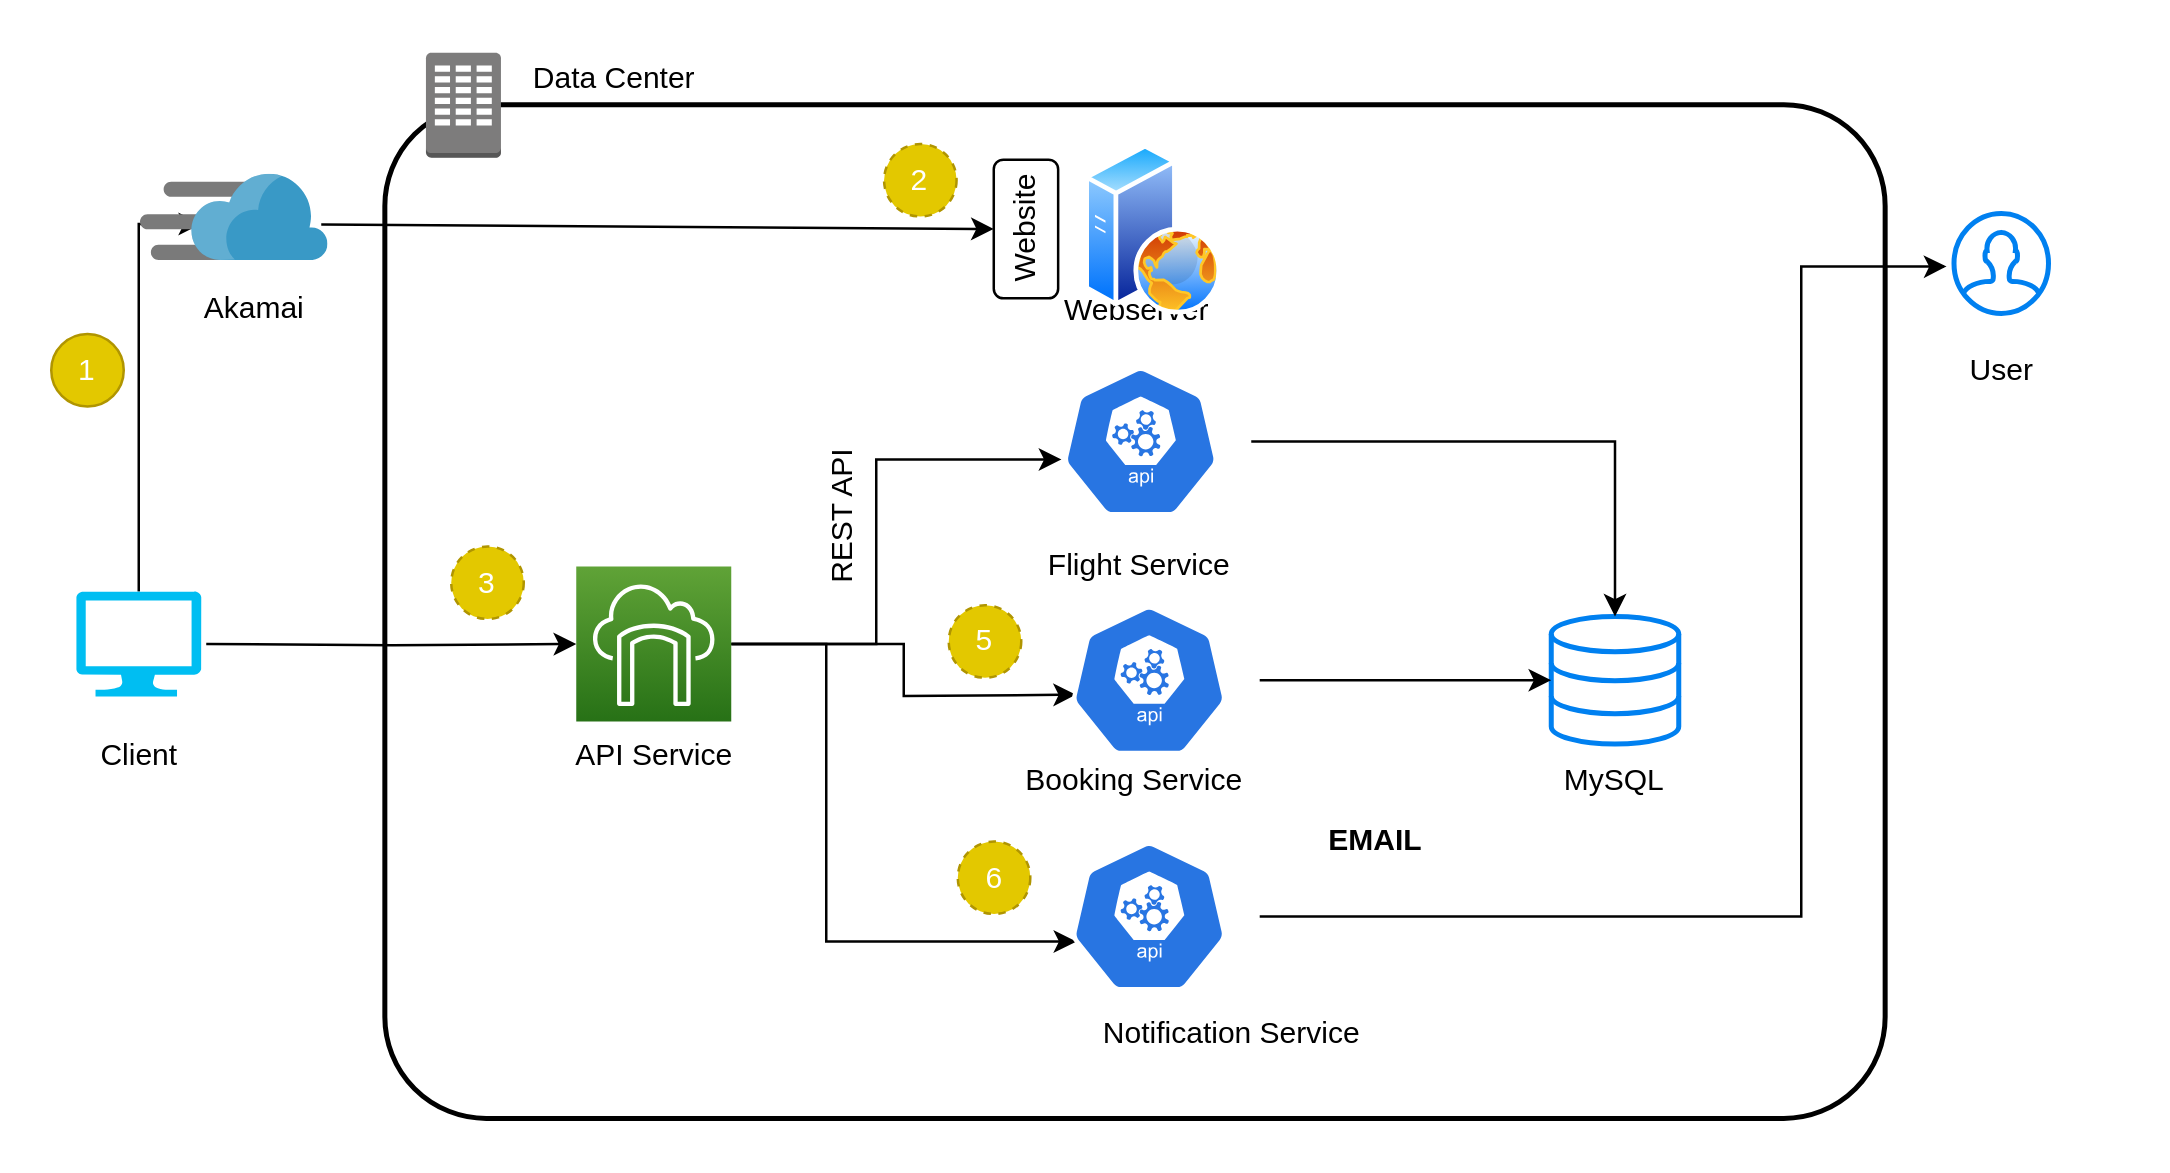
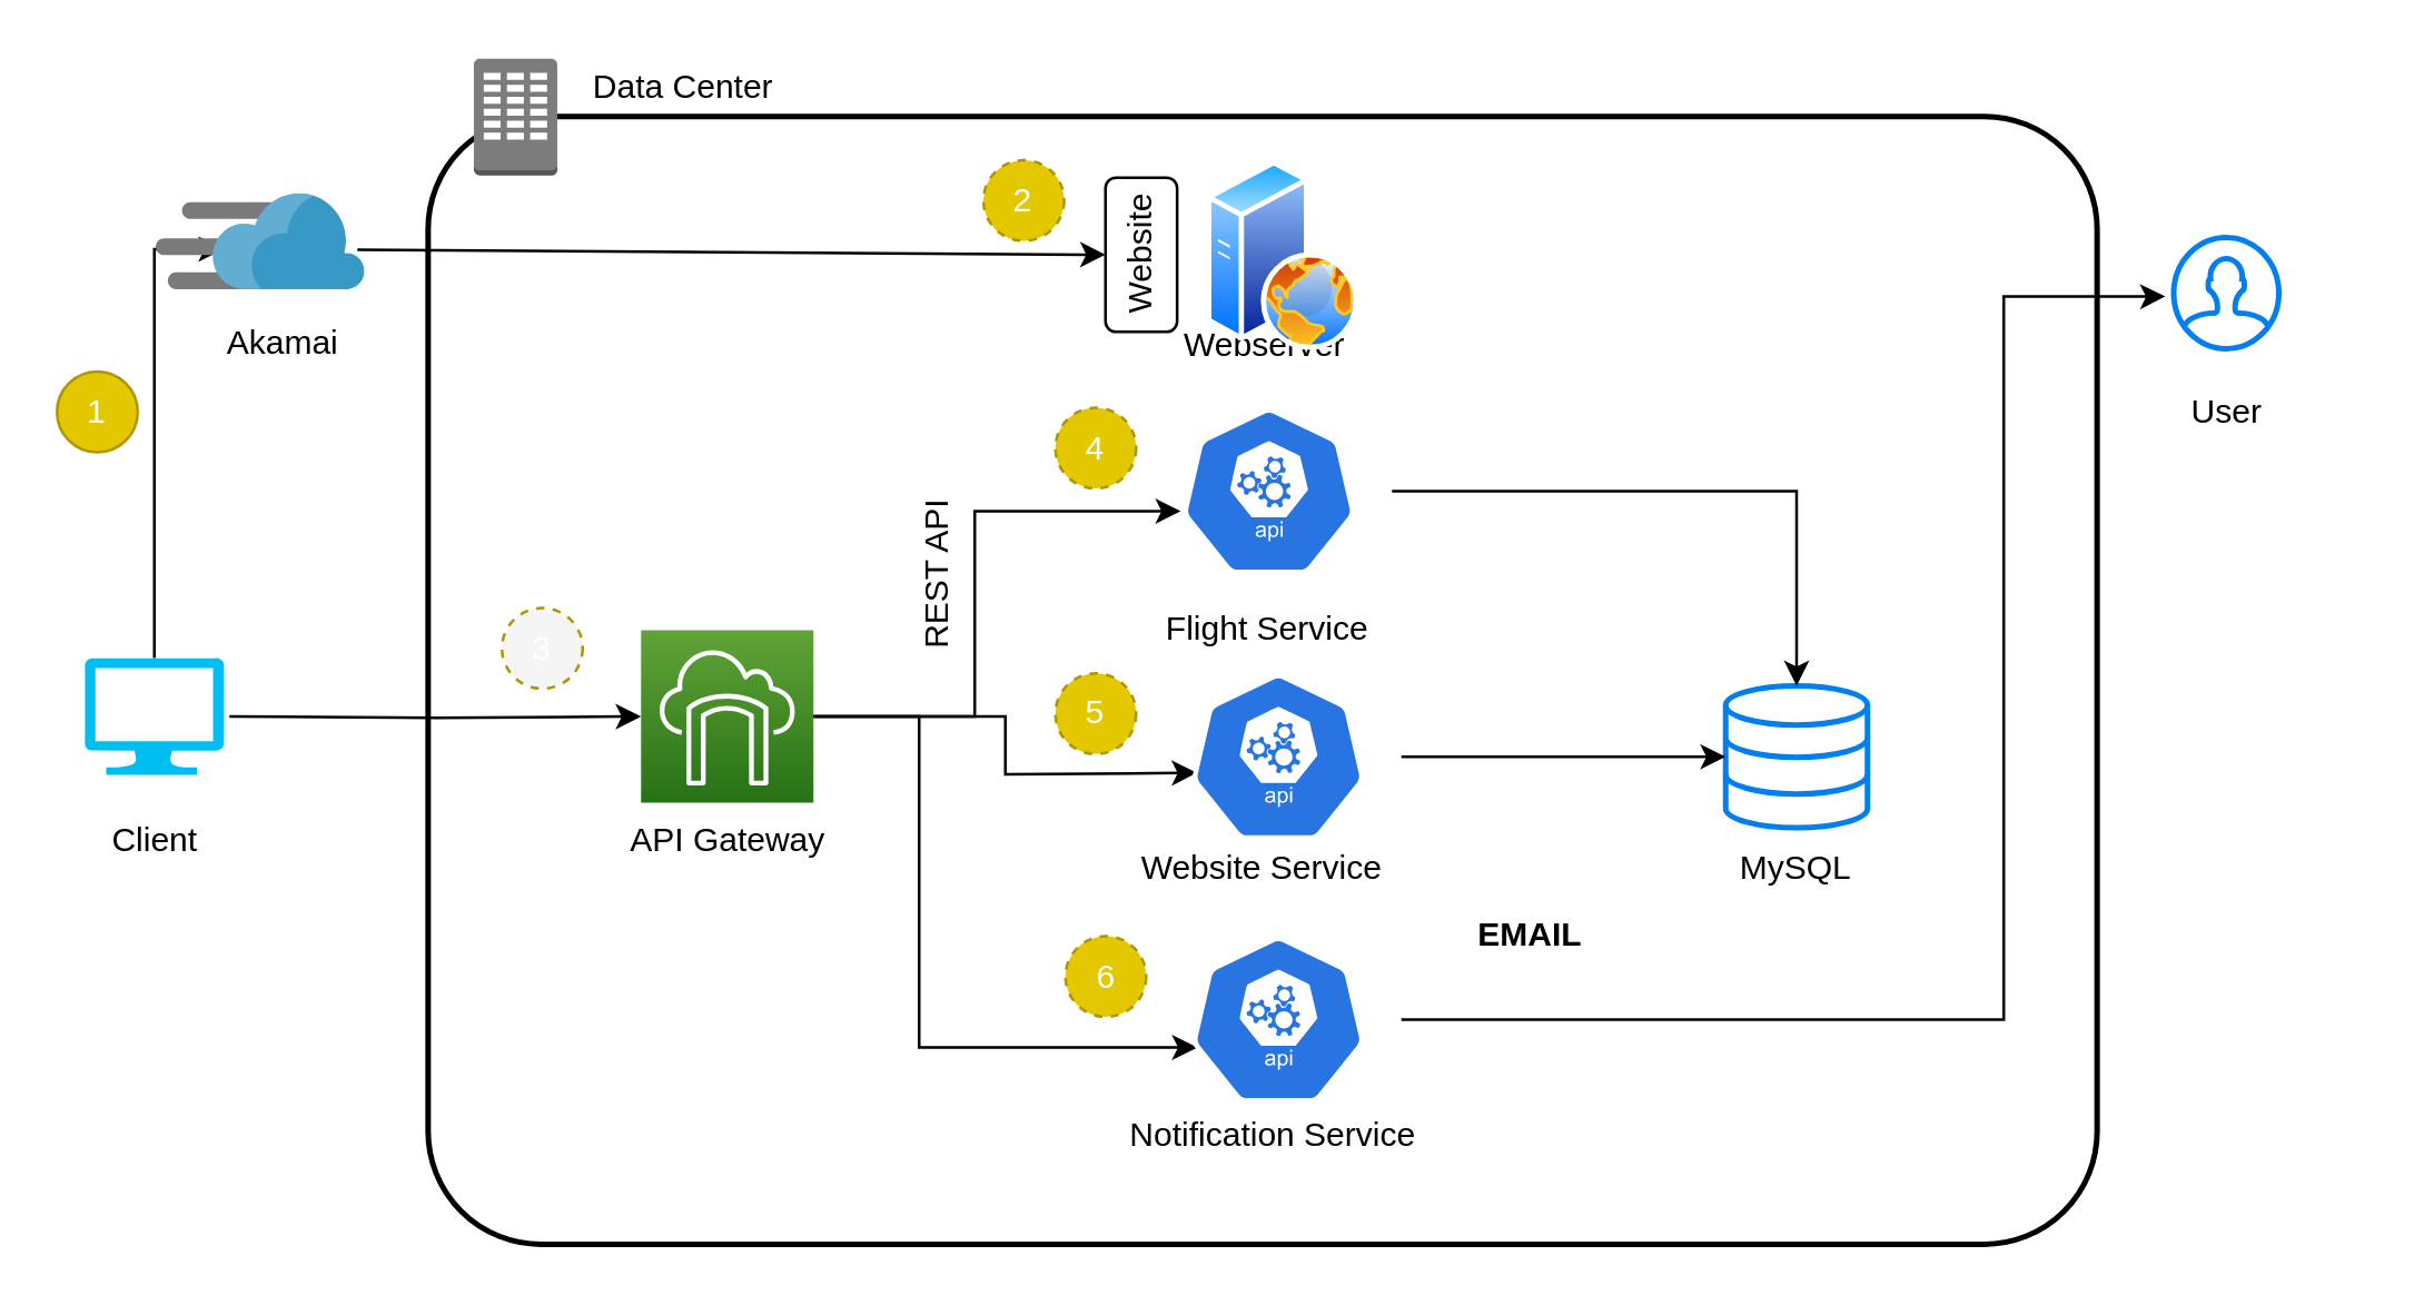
  <mxCell id="0" value="" />
  <mxCell id="1" parent="0" />
  <mxCell id="2" value="" style="rounded=1;arcSize=10;dashed=0;fillColor=none;gradientColor=none;strokeWidth=2;" vertex="1" parent="1"><mxGeometry x="153.44" y="41.25" width="600.12" height="405.5" as="geometry" /></mxCell>
  <mxCell id="3" style="edgeStyle=orthogonalEdgeStyle;rounded=0;orthogonalLoop=1;jettySize=auto;html=1;" parent="1" source="4" edge="1"><mxGeometry relative="1" as="geometry"><Array as="points"><mxPoint x="55" y="89" /></Array><mxPoint x="80" y="89" as="targetPoint" /></mxGeometry></mxCell>
  <mxCell id="4" value="" style="verticalLabelPosition=bottom;html=1;verticalAlign=top;align=center;strokeColor=none;fillColor=#00BEF2;shape=mxgraph.azure.computer;pointerEvents=1;" parent="1" vertex="1"><mxGeometry x="30" y="236" width="50" height="42" as="geometry" /></mxCell>
  <mxCell id="5" style="edgeStyle=orthogonalEdgeStyle;rounded=0;orthogonalLoop=1;jettySize=auto;html=1;" edge="1" parent="1" target="25"><mxGeometry relative="1" as="geometry"><mxPoint x="82" y="257" as="sourcePoint" /><mxPoint x="287.63" y="254" as="targetPoint" /></mxGeometry></mxCell>
  <mxCell id="6" value="Client" style="text;html=1;resizable=0;autosize=1;align=center;verticalAlign=middle;points=[];fillColor=none;strokeColor=none;rounded=0;" parent="1" vertex="1"><mxGeometry x="30" y="291.5" width="50" height="20" as="geometry" /></mxCell>
  <mxCell id="7" value="Website" style="rounded=1;whiteSpace=wrap;html=1;rotation=-90;" parent="1" vertex="1"><mxGeometry x="382.13" y="78.13" width="55.5" height="25.75" as="geometry" /></mxCell>
  <mxCell id="8" value="Akamai" style="text;html=1;resizable=0;autosize=1;align=center;verticalAlign=middle;points=[];fillColor=none;strokeColor=none;rounded=0;" parent="1" vertex="1"><mxGeometry x="71" y="113" width="60" height="20" as="geometry" /></mxCell>
  <mxCell id="9" value="Webserver" style="text;html=1;resizable=0;autosize=1;align=center;verticalAlign=middle;points=[];fillColor=none;strokeColor=none;rounded=0;" parent="1" vertex="1"><mxGeometry x="418.5" y="114" width="70" height="20" as="geometry" /></mxCell>
  <mxCell id="10" value="" style="endArrow=classic;html=1;entryX=0.5;entryY=0;entryDx=0;entryDy=0;" parent="1" target="7" edge="1"><mxGeometry width="50" height="50" relative="1" as="geometry"><mxPoint x="128" y="89.164" as="sourcePoint" /><mxPoint x="436" y="256" as="targetPoint" /></mxGeometry></mxCell>
- <mxCell id="11" value="API Service" style="text;html=1;strokeColor=none;fillColor=none;align=center;verticalAlign=middle;whiteSpace=wrap;rounded=0;dashed=1;" parent="1" vertex="1"><mxGeometry x="215.5" y="291.5" width="91" height="20" as="geometry" /></mxCell>
+ <mxCell id="11" value="API Gateway" style="text;html=1;strokeColor=none;fillColor=none;align=center;verticalAlign=middle;whiteSpace=wrap;rounded=0;dashed=1;" parent="1" vertex="1"><mxGeometry x="215.5" y="291.5" width="91" height="20" as="geometry" /></mxCell>
  <mxCell id="12" value="EMAIL" style="text;html=1;strokeColor=none;fillColor=none;align=center;verticalAlign=middle;whiteSpace=wrap;rounded=0;dashed=1;fontStyle=1" parent="1" vertex="1"><mxGeometry x="530" y="326" width="40" height="20" as="geometry" /></mxCell>
  <mxCell id="13" value="REST API" style="text;html=1;strokeColor=none;fillColor=none;align=center;verticalAlign=middle;whiteSpace=wrap;rounded=0;dashed=1;rotation=-90;" parent="1" vertex="1"><mxGeometry x="291.13" y="196" width="91" height="20" as="geometry" /></mxCell>
  <mxCell id="14" value="1" style="ellipse;whiteSpace=wrap;html=1;aspect=fixed;dashed=0;fillColor=#e3c800;strokeColor=#B09500;fontColor=#ffffff;" parent="1" vertex="1"><mxGeometry x="20" y="133" width="29" height="29" as="geometry" /></mxCell>
  <mxCell id="15" value="2" style="ellipse;whiteSpace=wrap;html=1;aspect=fixed;dashed=1;fillColor=#e3c800;strokeColor=#B09500;fontColor=#ffffff;" parent="1" vertex="1"><mxGeometry x="353.13" y="57" width="29" height="29" as="geometry" /></mxCell>
- <mxCell id="16" value="3" style="ellipse;whiteSpace=wrap;html=1;aspect=fixed;dashed=1;fillColor=#e3c800;strokeColor=#B09500;fontColor=#ffffff;" parent="1" vertex="1"><mxGeometry x="180" y="218" width="29" height="29" as="geometry" /></mxCell>
+ <mxCell id="16" value="3" style="ellipse;whiteSpace=wrap;html=1;aspect=fixed;dashed=1;fillColor=#f5f5f5;strokeColor=#B09500;fontColor=#ffffff;" parent="1" vertex="1"><mxGeometry x="180" y="218" width="29" height="29" as="geometry" /></mxCell>
  <mxCell id="17" value="5" style="ellipse;whiteSpace=wrap;html=1;aspect=fixed;dashed=1;fillColor=#e3c800;strokeColor=#B09500;fontColor=#ffffff;" parent="1" vertex="1"><mxGeometry x="379" y="241.5" width="29" height="29" as="geometry" /></mxCell>
  <mxCell id="18" value="" style="html=1;verticalLabelPosition=bottom;align=center;labelBackgroundColor=#ffffff;verticalAlign=top;strokeWidth=2;strokeColor=#0080F0;shadow=0;dashed=0;shape=mxgraph.ios7.icons.user;" parent="1" vertex="1"><mxGeometry x="781.1" y="84.75" width="37.8" height="40" as="geometry" /></mxCell>
  <mxCell id="19" value="" style="aspect=fixed;html=1;points=[];align=center;image;fontSize=12;image=img/lib/mscae/Content_Delivery_Network.svg;" vertex="1" parent="1"><mxGeometry x="56" y="69.38" width="75" height="34.5" as="geometry" /></mxCell>
  <mxCell id="20" value="" style="aspect=fixed;perimeter=ellipsePerimeter;html=1;align=center;shadow=0;dashed=0;spacingTop=3;image;image=img/lib/active_directory/web_server.svg;" vertex="1" parent="1"><mxGeometry x="433.7" y="57.25" width="54.8" height="68.5" as="geometry" /></mxCell>
  <mxCell id="21" value="" style="html=1;verticalLabelPosition=bottom;align=center;labelBackgroundColor=#ffffff;verticalAlign=top;strokeWidth=2;strokeColor=#0080F0;shadow=0;dashed=0;shape=mxgraph.ios7.icons.data;" vertex="1" parent="1"><mxGeometry x="620" y="246" width="51" height="51" as="geometry" /></mxCell>
  <mxCell id="22" style="edgeStyle=orthogonalEdgeStyle;rounded=0;orthogonalLoop=1;jettySize=auto;html=1;entryX=0.141;entryY=0.62;entryDx=0;entryDy=0;entryPerimeter=0;" edge="1" parent="1" source="25" target="27"><mxGeometry relative="1" as="geometry"><Array as="points"><mxPoint x="350" y="257" /><mxPoint x="350" y="183" /></Array></mxGeometry></mxCell>
  <mxCell id="23" style="edgeStyle=orthogonalEdgeStyle;rounded=0;orthogonalLoop=1;jettySize=auto;html=1;entryX=0.15;entryY=0.635;entryDx=0;entryDy=0;entryPerimeter=0;" edge="1" parent="1" source="25"><mxGeometry relative="1" as="geometry"><mxPoint x="429.91" y="277.29" as="targetPoint" /></mxGeometry></mxCell>
  <mxCell id="24" style="edgeStyle=orthogonalEdgeStyle;rounded=0;orthogonalLoop=1;jettySize=auto;html=1;entryX=0.17;entryY=0.667;entryDx=0;entryDy=0;entryPerimeter=0;" edge="1" parent="1" source="25" target="38"><mxGeometry relative="1" as="geometry"><Array as="points"><mxPoint x="330" y="257" /><mxPoint x="330" y="376" /></Array></mxGeometry></mxCell>
  <mxCell id="25" value="" style="outlineConnect=0;fontColor=#232F3E;gradientColor=#60A337;gradientDirection=north;fillColor=#277116;strokeColor=#ffffff;dashed=0;verticalLabelPosition=bottom;verticalAlign=top;align=center;html=1;fontSize=12;fontStyle=0;aspect=fixed;shape=mxgraph.aws4.resourceIcon;resIcon=mxgraph.aws4.storage_gateway;" vertex="1" parent="1"><mxGeometry x="230" y="226" width="62" height="62" as="geometry" /></mxCell>
  <mxCell id="26" style="edgeStyle=orthogonalEdgeStyle;rounded=0;orthogonalLoop=1;jettySize=auto;html=1;" edge="1" parent="1" source="27" target="21"><mxGeometry relative="1" as="geometry" /></mxCell>
  <mxCell id="27" value="" style="html=1;dashed=0;whitespace=wrap;fillColor=#2875E2;strokeColor=#ffffff;points=[[0.005,0.63,0],[0.1,0.2,0],[0.9,0.2,0],[0.5,0,0],[0.995,0.63,0],[0.72,0.99,0],[0.5,1,0],[0.28,0.99,0]];shape=mxgraph.kubernetes.icon;prIcon=api" vertex="1" parent="1"><mxGeometry x="411.62" y="146" width="88.38" height="60" as="geometry" /></mxCell>
  <mxCell id="28" value="Flight Service" style="text;html=1;strokeColor=none;fillColor=none;align=center;verticalAlign=middle;whiteSpace=wrap;rounded=0;dashed=1;" vertex="1" parent="1"><mxGeometry x="410.31" y="216" width="91" height="20" as="geometry" /></mxCell>
- <mxCell id="29" value="Booking Service" style="text;html=1;strokeColor=none;fillColor=none;align=center;verticalAlign=middle;whiteSpace=wrap;rounded=0;dashed=1;" vertex="1" parent="1"><mxGeometry x="408" y="301.5" width="91" height="20" as="geometry" /></mxCell>
- <mxCell id="30" value="Notification Service" style="text;html=1;strokeColor=none;fillColor=none;align=center;verticalAlign=middle;whiteSpace=wrap;rounded=0;dashed=1;" vertex="1" parent="1"><mxGeometry x="437.5" y="403" width="109" height="20" as="geometry" /></mxCell>
+ <mxCell id="29" value="Website Service" style="text;html=1;strokeColor=none;fillColor=none;align=center;verticalAlign=middle;whiteSpace=wrap;rounded=0;dashed=1;" vertex="1" parent="1"><mxGeometry x="408" y="301.5" width="91" height="20" as="geometry" /></mxCell>
+ <mxCell id="30" value="Notification Service" style="text;html=1;strokeColor=none;fillColor=none;align=center;verticalAlign=middle;whiteSpace=wrap;rounded=0;dashed=1;" vertex="1" parent="1"><mxGeometry x="402.5" y="398" width="109" height="20" as="geometry" /></mxCell>
  <mxCell id="31" value="MySQL" style="text;html=1;strokeColor=none;fillColor=none;align=center;verticalAlign=middle;whiteSpace=wrap;rounded=0;dashed=1;" vertex="1" parent="1"><mxGeometry x="600" y="301.5" width="91" height="20" as="geometry" /></mxCell>
+ <mxCell id="32" value="4" style="ellipse;whiteSpace=wrap;html=1;aspect=fixed;dashed=1;fillColor=#e3c800;strokeColor=#B09500;fontColor=#ffffff;" vertex="1" parent="1"><mxGeometry x="379" y="146" width="29" height="29" as="geometry" /></mxCell>
  <mxCell id="33" value="6" style="ellipse;whiteSpace=wrap;html=1;aspect=fixed;dashed=1;fillColor=#e3c800;strokeColor=#B09500;fontColor=#ffffff;" vertex="1" parent="1"><mxGeometry x="382.62" y="336" width="29" height="29" as="geometry" /></mxCell>
  <mxCell id="34" value="" style="dashed=0;html=1;shape=mxgraph.aws3.corporate_data_center;fillColor=#7D7C7C;gradientColor=none;dashed=0;" vertex="1" parent="1"><mxGeometry x="169.88" y="20.5" width="30" height="42" as="geometry" /></mxCell>
  <mxCell id="35" style="edgeStyle=orthogonalEdgeStyle;rounded=0;orthogonalLoop=1;jettySize=auto;html=1;" edge="1" parent="1" source="36" target="21"><mxGeometry relative="1" as="geometry" /></mxCell>
  <mxCell id="36" value="" style="html=1;dashed=0;whitespace=wrap;fillColor=#2875E2;strokeColor=#ffffff;points=[[0.005,0.63,0],[0.1,0.2,0],[0.9,0.2,0],[0.5,0,0],[0.995,0.63,0],[0.72,0.99,0],[0.5,1,0],[0.28,0.99,0]];shape=mxgraph.kubernetes.icon;prIcon=api" vertex="1" parent="1"><mxGeometry x="415" y="241.5" width="88.38" height="60" as="geometry" /></mxCell>
  <mxCell id="37" style="edgeStyle=orthogonalEdgeStyle;rounded=0;orthogonalLoop=1;jettySize=auto;html=1;entryX=-0.079;entryY=0.531;entryDx=0;entryDy=0;entryPerimeter=0;" edge="1" parent="1" source="38" target="18"><mxGeometry relative="1" as="geometry"><Array as="points"><mxPoint x="720" y="366" /><mxPoint x="720" y="106" /><mxPoint x="777" y="106" /></Array></mxGeometry></mxCell>
  <mxCell id="38" value="" style="html=1;dashed=0;whitespace=wrap;fillColor=#2875E2;strokeColor=#ffffff;points=[[0.005,0.63,0],[0.1,0.2,0],[0.9,0.2,0],[0.5,0,0],[0.995,0.63,0],[0.72,0.99,0],[0.5,1,0],[0.28,0.99,0]];shape=mxgraph.kubernetes.icon;prIcon=api" vertex="1" parent="1"><mxGeometry x="415" y="336" width="88.38" height="60" as="geometry" /></mxCell>
  <mxCell id="39" value="User" style="text;html=1;strokeColor=none;fillColor=none;align=center;verticalAlign=middle;whiteSpace=wrap;rounded=0;dashed=1;" vertex="1" parent="1"><mxGeometry x="754.5" y="137.5" width="91" height="20" as="geometry" /></mxCell>
  <mxCell id="40" value="Data Center" style="text;html=1;strokeColor=none;fillColor=none;align=center;verticalAlign=middle;whiteSpace=wrap;rounded=0;dashed=1;" vertex="1" parent="1"><mxGeometry x="199.88" y="20.5" width="91" height="20" as="geometry" /></mxCell>
